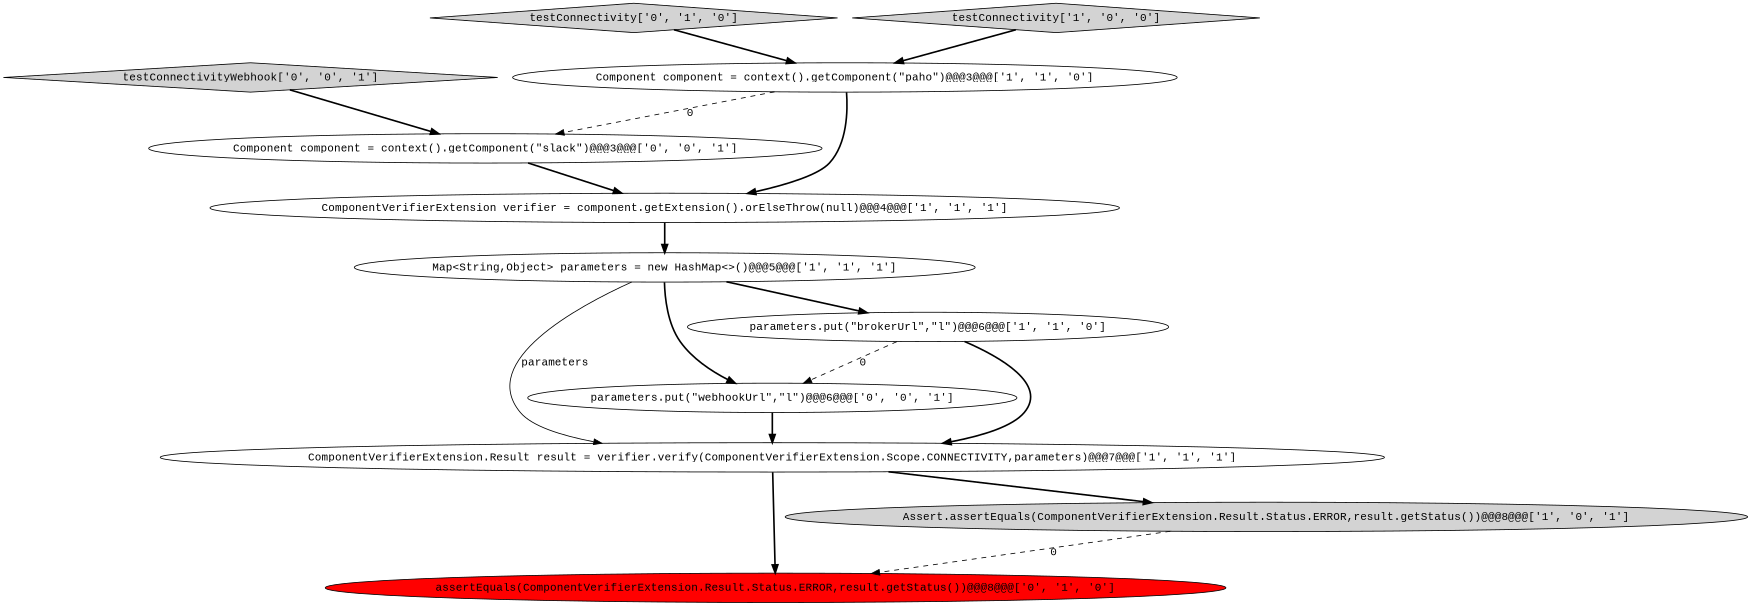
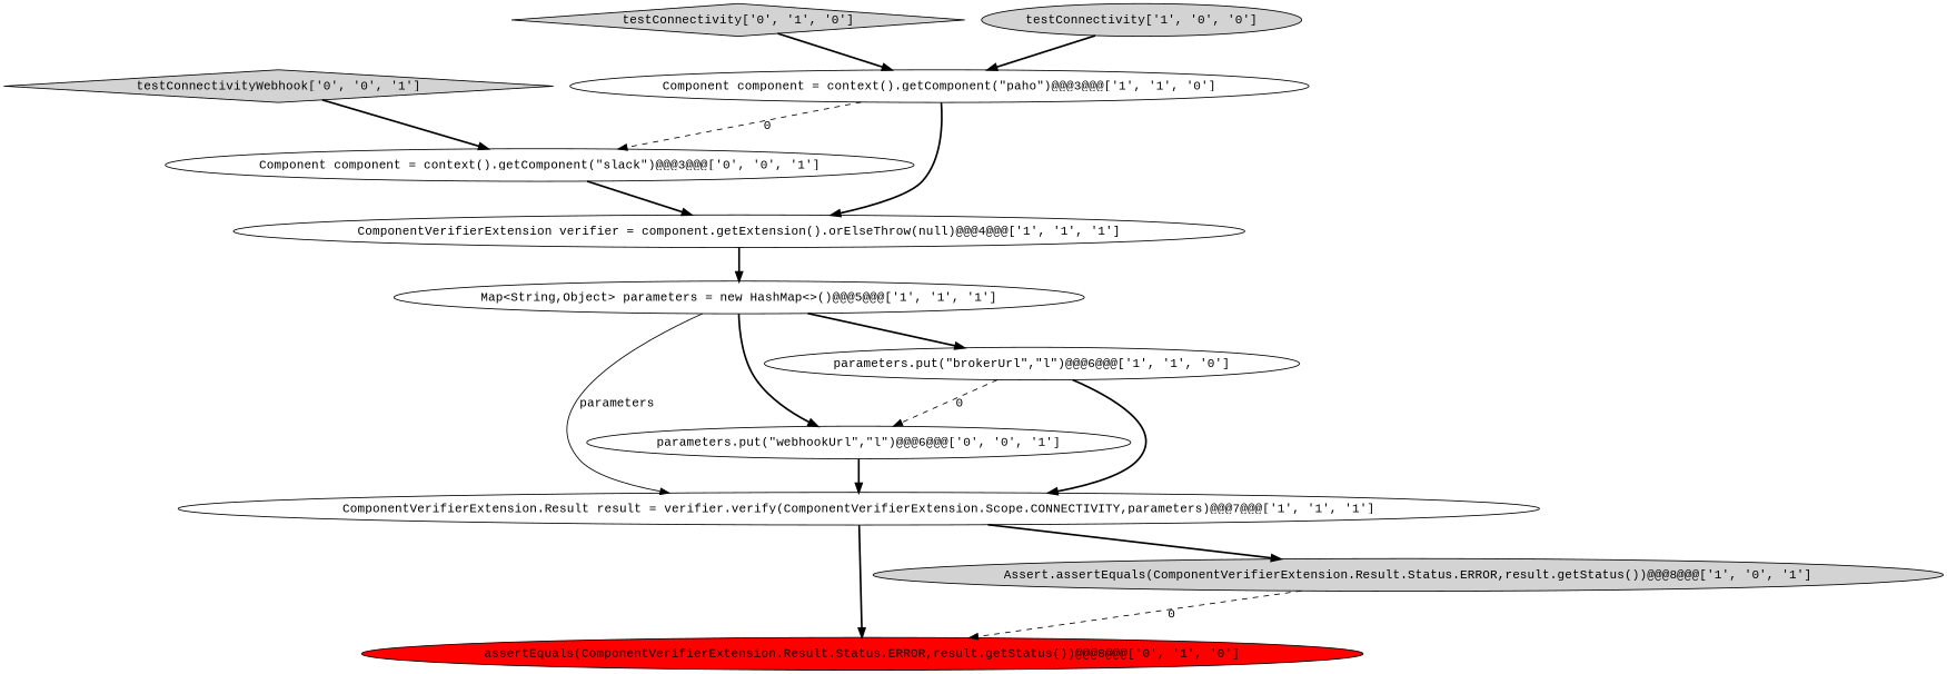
  digraph {
    fontname="Liberation Mono"
    node [fillcolor=white shape=ellipse style=filled fontname="Liberation Mono"]
    edge [style=bold fontname="Liberation Mono"]
    n1 [fillcolor=red label="assertEquals(ComponentVerifierExtension.Result.Status.ERROR,result.getStatus())@@@8@@@['0', '1', '0']"]
    n2 [label="ComponentVerifierExtension verifier = component.getExtension().orElseThrow(null)@@@4@@@['1', '1', '1']"]
    n3 [label="Map<String,Object> parameters = new HashMap<>()@@@5@@@['1', '1', '1']"]
    n4 [label="ComponentVerifierExtension.Result result = verifier.verify(ComponentVerifierExtension.Scope.CONNECTIVITY,parameters)@@@7@@@['1', '1', '1']"]
    n5 [fillcolor=lightgray label="Assert.assertEquals(ComponentVerifierExtension.Result.Status.ERROR,result.getStatus())@@@8@@@['1', '0', '1']"]
    n6 [fillcolor=lightgray label="testConnectivityWebhook['0', '0', '1']" shape=diamond]
    n7 [label="Component component = context().getComponent(\"slack\")@@@3@@@['0', '0', '1']"]
    n8 [label="parameters.put(\"webhookUrl\",\"l\")@@@6@@@['0', '0', '1']"]
    n9 [label="parameters.put(\"brokerUrl\",\"l\")@@@6@@@['1', '1', '0']"]
    n10 [label="Component component = context().getComponent(\"paho\")@@@3@@@['1', '1', '0']"]
    n11 [fillcolor=lightgray label="testConnectivity['0', '1', '0']" shape=diamond]
-   n12 [fillcolor=lightgray label="testConnectivity['1', '0', '0']" shape=diamond]
+   n12 [fillcolor=lightgray label="testConnectivity['1', '0', '0']"]
    n2 -> n3
    n3 -> n4 [label=parameters style=solid]
    n3 -> n8
    n3 -> n9
    n4 -> n1
    n4 -> n5
    n5 -> n1 [label=0 style=dashed]
    n6 -> n7
    n7 -> n2
    n8 -> n4
    n9 -> n4
    n9 -> n8 [label=0 style=dashed]
    n10 -> n2
    n10 -> n7 [label=0 style=dashed]
    n11 -> n10
    n12 -> n10
  }
